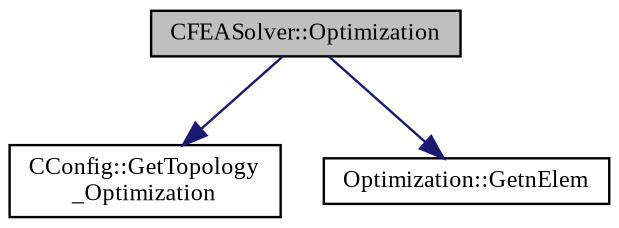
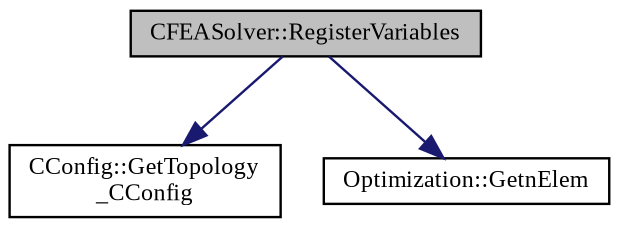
  digraph {
    fontname="Liberation Serif"
    rankdir=TB
    node [color=black fillcolor=white fontname="Liberation Serif" fontsize=10 shape=record style=filled]
    edge [color=midnightblue fontname="Liberation Serif" fontsize=10 labelfontname=Helvetica labelfontsize=10 style=solid]
-   n1 [fillcolor=grey75 fontcolor=black height=0.2 label="CFEASolver::Optimization" width=0.4]
-   n2 [height=0.2 label="CConfig::GetTopology\l_Optimization" width=0.4]
+   n1 [fillcolor=grey75 fontcolor=black height=0.2 label="CFEASolver::RegisterVariables" width=0.4]
+   n2 [height=0.2 label="CConfig::GetTopology\l_CConfig" width=0.4]
    n3 [height=0.2 label="Optimization::GetnElem" width=0.4]
    n1 -> n2
    n1 -> n3
  }
